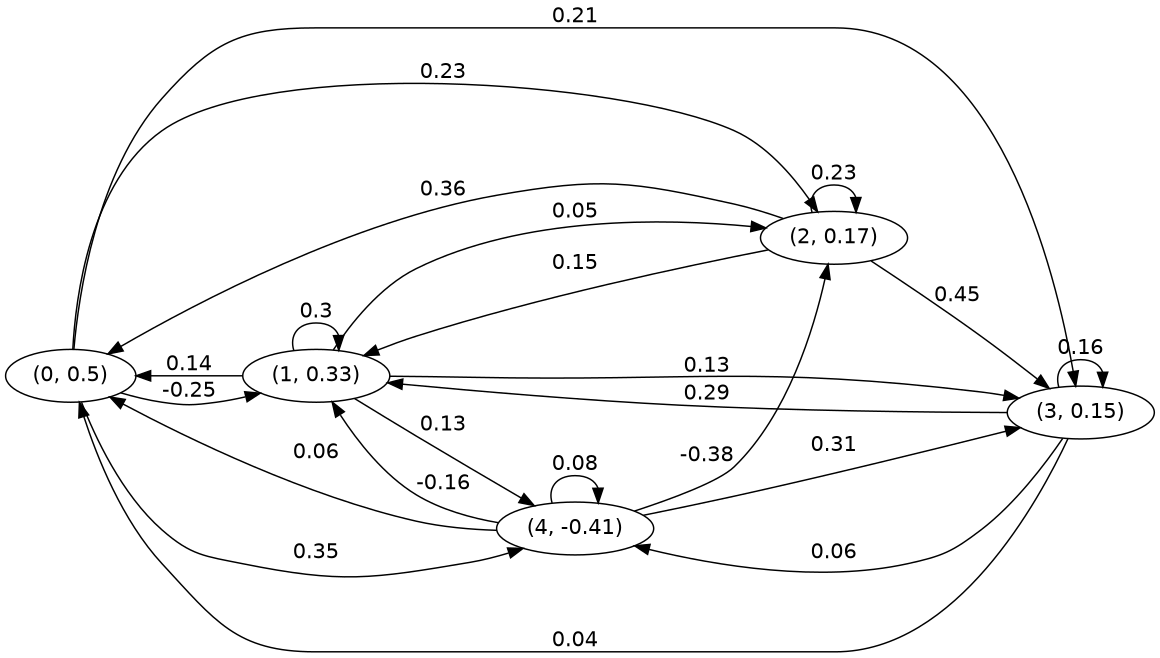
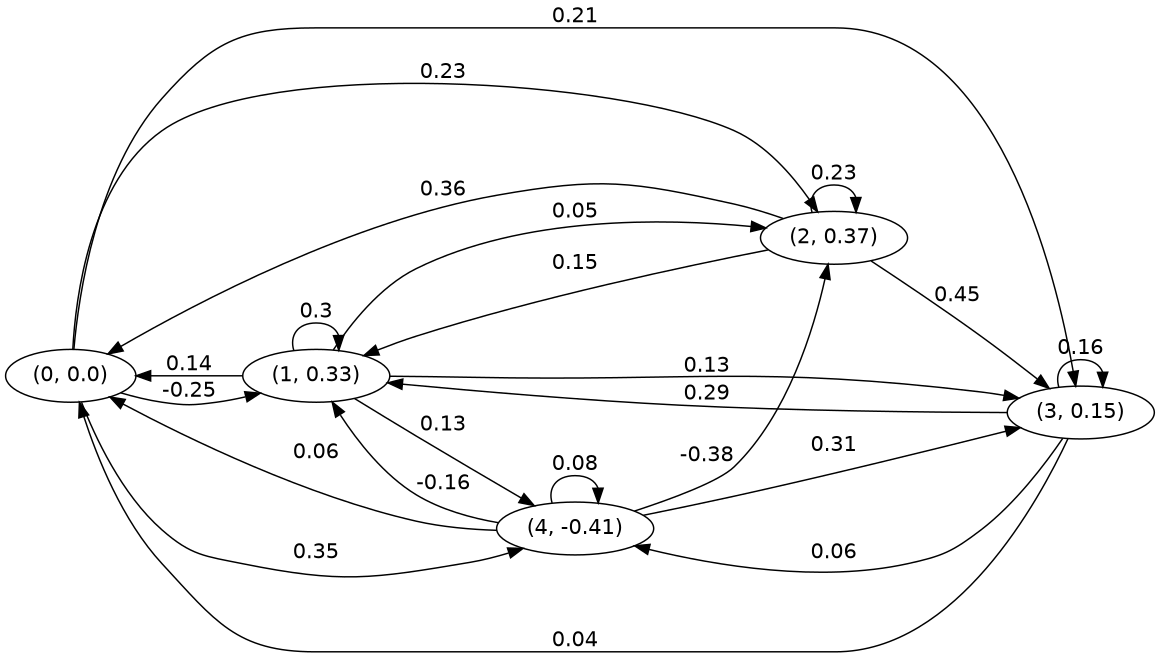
  digraph {
    fontname="DejaVu Sans"
    rankdir=LR
    node [fontname="DejaVu Sans"]
    edge [fontname="DejaVu Sans"]
-   n1 [label="(0, 0.5)"]
+   n1 [label="(0, 0.0)"]
    n2 [label="(1, 0.33)"]
-   n3 [label="(2, 0.17)"]
+   n3 [label="(2, 0.37)"]
    n4 [label="(3, 0.15)"]
    n5 [label="(4, -0.41)"]
    n1 -> n2 [label=-0.25]
    n1 -> n3 [label=0.23]
    n1 -> n4 [label=0.21]
    n1 -> n5 [label=0.35]
    n2 -> n1 [label=0.14]
    n2 -> n2 [label=0.3]
    n2 -> n3 [label=0.05]
    n2 -> n4 [label=0.13]
    n2 -> n5 [label=0.13]
    n3 -> n1 [label=0.36]
    n3 -> n2 [label=0.15]
    n3 -> n3 [label=0.23]
    n3 -> n4 [label=0.45]
    n4 -> n1 [label=0.04]
    n4 -> n2 [label=0.29]
    n4 -> n4 [label=0.16]
    n4 -> n5 [label=0.06]
    n5 -> n1 [label=0.06]
    n5 -> n2 [label=-0.16]
    n5 -> n3 [label=-0.38]
    n5 -> n4 [label=0.31]
    n5 -> n5 [label=0.08]
  }
